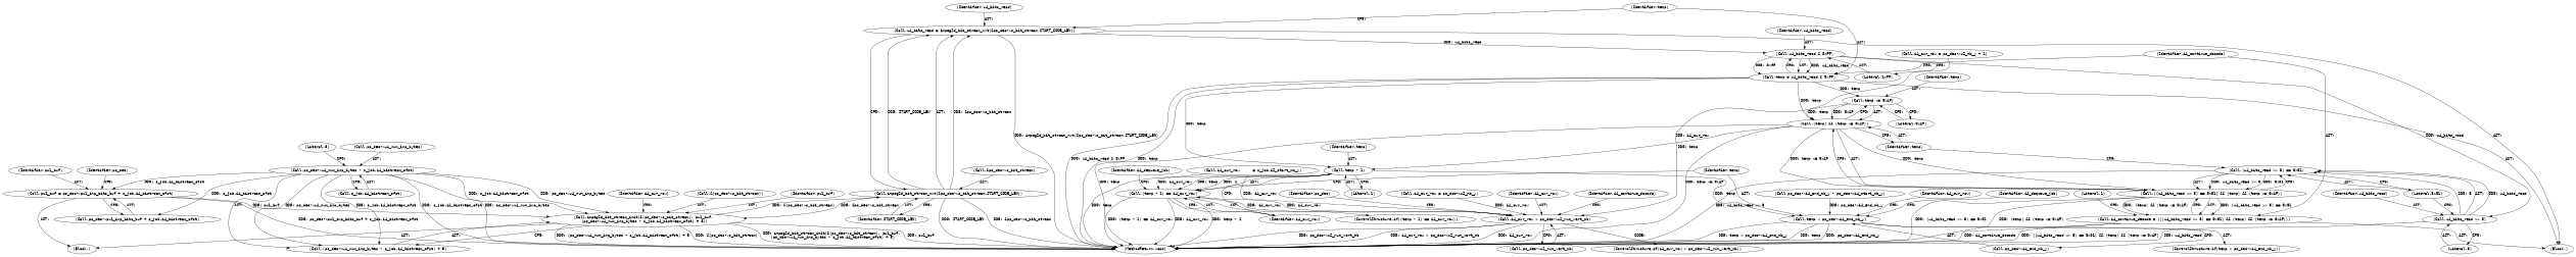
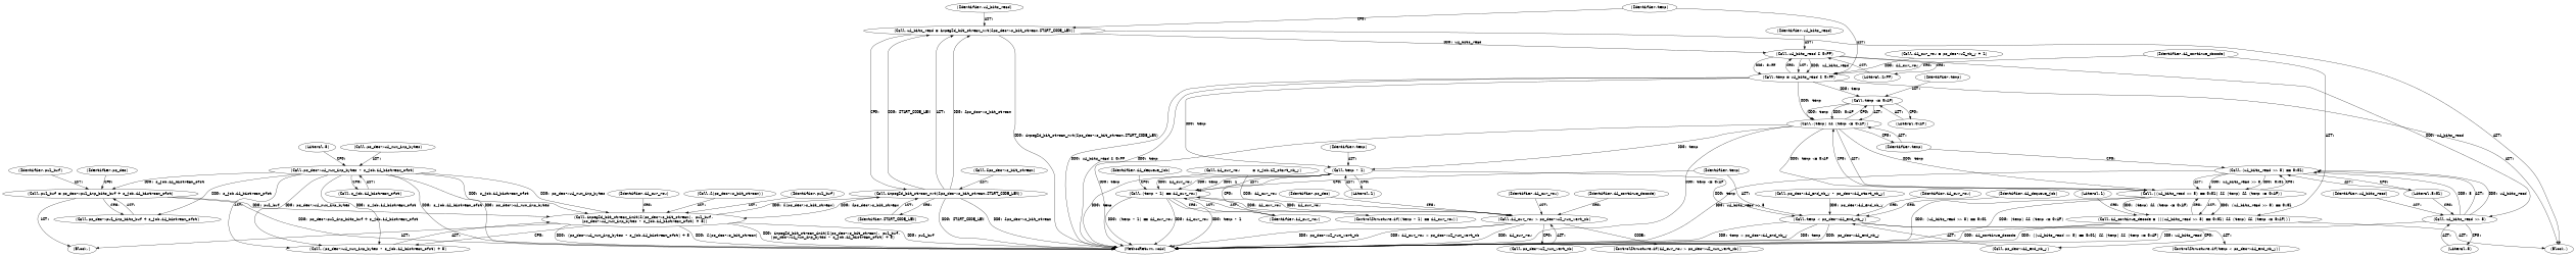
  digraph {
    fontname="DejaVu Sans Mono"
    node [fontname="DejaVu Sans Mono"]
    edge [fontname="DejaVu Sans Mono"]
    n1 [label="(Call,u4_bits_read & 0xFF)"]
    n2 [label="(Call,temp = u4_bits_read & 0xFF)"]
    n3 [label="(Call,u4_bits_read >> 8)"]
    n4 [label="(Literal,1xFF)"]
    n5 [label="(MethodReturn,void)"]
    n6 [label="(Block,)"]
    n7 [label="(Call,(temp) && (temp <= 0xAF))"]
    n8 [label="(Call,temp - 1)"]
    n9 [label="(Call,temp <= 0xAF)"]
    n10 [label="(Call,(u4_bits_read >> 8) == 0x01)"]
    n11 [label="(Literal,8)"]
    n12 [label="(Call,u4_bits_read = impeg2d_bit_stream_nxt(&ps_dec->s_bit_stream,START_CODE_LEN))"]
    n13 [label="(Call,impeg2d_bit_stream_nxt(&ps_dec->s_bit_stream,START_CODE_LEN))"]
    n14 [label="(Call,impeg2d_bit_stream_init(&(ps_dec->s_bit_stream), pu1_buf,\n (ps_dec->u4_num_inp_bytes - s_job.i4_bistream_ofst) + 8))"]
    n15 [label="(Identifier,START_CODE_LEN)"]
    n16 [label="(Call,(ps_dec->u4_num_inp_bytes - s_job.i4_bistream_ofst) + 8)"]
    n17 [label="(Block,)"]
    n18 [label="(Call,pu1_buf = ps_dec->pu1_inp_bits_buf + s_job.i4_bistream_ofst)"]
    n19 [label="(Call,ps_dec->pu1_inp_bits_buf + s_job.i4_bistream_ofst)"]
    n20 [label="(Call,ps_dec->u4_num_inp_bytes - s_job.i4_bistream_ofst)"]
    n21 [label="(Call,s_job.i4_bistream_ofst)"]
    n22 [label="(Call,((u4_bits_read >> 8) == 0x01) && (temp) && (temp <= 0xAF))"]
    n23 [label="(Identifier,temp)"]
    n24 [label="(Call,(temp - 1) == i4_cur_row)"]
    n25 [label="(Call,temp < ps_dec->i4_end_mb_y)"]
    n26 [label="(Literal,1)"]
    n27 [label="(Literal,0xAF)"]
    n28 [label="(Call,i4_continue_decode = (((u4_bits_read >> 8) == 0x01) && (temp) && (temp <= 0xAF)))"]
    n29 [label="(Literal,8x01)"]
    n30 [label="(Call,i4_cur_row > ps_dec->u2_num_vert_mb)"]
    n31 [label="(Identifier,i4_cur_row)"]
    n32 [label="(ControlStructure,if((temp - 1) == i4_cur_row))"]
    n33 [label="(ControlStructure,if(temp < ps_dec->i4_end_mb_y))"]
    n34 [label="(Call,ps_dec->i4_end_mb_y)"]
    n35 [label="(ControlStructure,if(i4_cur_row > ps_dec->u2_num_vert_mb))"]
    n36 [label="(Call,ps_dec->u2_num_vert_mb)"]
    n37 [label="(Identifier,i4_cur_row)"]
    n38 [label="(Identifier,ps_dec)"]
    n39 [label="(Call,ps_dec->i4_end_mb_y - ps_dec->i4_start_mb_y)"]
    n40 [label="(Identifier,pu1_buf)"]
-   n41 [label="(Call,i4_cur_row = ps_dec->u2_mb_y)"]
    n42 [label="(Literal,1)"]
    n43 [label="(Identifier,temp)"]
    n44 [label="(Identifier,u4_bits_read)"]
    n45 [label="(Identifier,temp)"]
    n46 [label="(Call,&ps_dec->s_bit_stream)"]
    n47 [label="(Identifier,ps_dec)"]
    n48 [label="(Identifier,temp)"]
    n49 [label="(Identifier,i4_cur_row)"]
    n50 [label="(Identifier,i4_dequeue_job)"]
    n51 [label="(Identifier,i4_cur_row)"]
    n52 [label="(Identifier,i4_dequeue_job)"]
    n53 [label="(Identifier,i4_continue_decode)"]
    n54 [label="(Call,i4_cur_row      = s_job.i2_start_mb_y)"]
    n55 [label="(Identifier,temp)"]
    n56 [label="(Call,&(ps_dec->s_bit_stream))"]
    n57 [label="(Call,ps_dec->u4_num_inp_bytes)"]
    n58 [label="(Identifier,u4_bits_read)"]
    n59 [label="(Identifier,i4_continue_decode)"]
    n60 [label="(Identifier,u4_bits_read)"]
    n61 [label="(Call,i4_cur_row = ps_dec->u2_mb_y + 1)"]
    n62 [label="(Identifier,pu1_buf)"]
    n63 [label="(Literal,8)"]
    n1 -> n2 [label="AST: "]
    n1 -> n2 [label="DDG: u4_bits_read"]
    n1 -> n2 [label="DDG: 0xFF"]
    n1 -> n3 [label="DDG: u4_bits_read"]
    n1 -> n4 [label="CFG: "]
    n2 -> n1 [label="CFG: "]
    n2 -> n5 [label="DDG: temp"]
    n2 -> n5 [label="DDG: u4_bits_read & 0xFF"]
    n2 -> n6 [label="AST: "]
    n2 -> n7 [label="DDG: temp"]
    n2 -> n8 [label="DDG: temp"]
    n2 -> n9 [label="DDG: temp"]
    n3 -> n5 [label="DDG: u4_bits_read"]
    n3 -> n10 [label="AST: "]
    n3 -> n10 [label="DDG: u4_bits_read"]
    n3 -> n10 [label="DDG: 8"]
    n3 -> n11 [label="CFG: "]
    n4 -> n1 [label="AST: "]
    n7 -> n5 [label="DDG: temp"]
    n7 -> n5 [label="DDG: temp <= 0xAF"]
    n7 -> n8 [label="DDG: temp"]
    n7 -> n9 [label="CFG: "]
    n7 -> n22 [label="AST: "]
    n7 -> n22 [label="DDG: temp"]
    n7 -> n22 [label="DDG: temp <= 0xAF"]
    n7 -> n23 [label="CFG: "]
    n8 -> n5 [label="DDG: temp"]
    n8 -> n24 [label="AST: "]
    n8 -> n24 [label="DDG: temp"]
    n8 -> n24 [label="DDG: 1"]
    n8 -> n25 [label="DDG: temp"]
    n8 -> n26 [label="CFG: "]
    n9 -> n7 [label="AST: "]
    n9 -> n7 [label="DDG: temp"]
    n9 -> n7 [label="DDG: 0xAF"]
    n9 -> n27 [label="CFG: "]
    n10 -> n5 [label="DDG: u4_bits_read >> 8"]
    n10 -> n22 [label="AST: "]
    n10 -> n22 [label="DDG: u4_bits_read >> 8"]
    n10 -> n22 [label="DDG: 0x01"]
    n10 -> n29 [label="CFG: "]
    n11 -> n3 [label="AST: "]
    n12 -> n1 [label="DDG: u4_bits_read"]
    n12 -> n5 [label="DDG: impeg2d_bit_stream_nxt(&ps_dec->s_bit_stream,START_CODE_LEN)"]
    n12 -> n6 [label="AST: "]
    n12 -> n13 [label="CFG: "]
    n13 -> n5 [label="DDG: START_CODE_LEN"]
    n13 -> n5 [label="DDG: &ps_dec->s_bit_stream"]
    n13 -> n12 [label="AST: "]
    n13 -> n12 [label="DDG: &ps_dec->s_bit_stream"]
    n13 -> n12 [label="DDG: START_CODE_LEN"]
    n13 -> n14 [label="DDG: &ps_dec->s_bit_stream"]
    n13 -> n15 [label="CFG: "]
    n14 -> n5 [label="DDG: pu1_buf"]
    n14 -> n5 [label="DDG: (ps_dec->u4_num_inp_bytes - s_job.i4_bistream_ofst) + 8"]
    n14 -> n5 [label="DDG: &(ps_dec->s_bit_stream)"]
    n14 -> n5 [label="DDG: impeg2d_bit_stream_init(&(ps_dec->s_bit_stream), pu1_buf,\n (ps_dec->u4_num_inp_bytes - s_job.i4_bistream_ofst) + 8)"]
    n14 -> n13 [label="DDG: &(ps_dec->s_bit_stream)"]
    n14 -> n16 [label="CFG: "]
    n14 -> n17 [label="AST: "]
    n15 -> n13 [label="AST: "]
    n16 -> n14 [label="AST: "]
    n18 -> n5 [label="DDG: ps_dec->pu1_inp_bits_buf + s_job.i4_bistream_ofst"]
    n18 -> n14 [label="DDG: pu1_buf"]
    n18 -> n17 [label="AST: "]
    n18 -> n19 [label="CFG: "]
    n19 -> n18 [label="AST: "]
    n20 -> n5 [label="DDG: s_job.i4_bistream_ofst"]
    n20 -> n5 [label="DDG: ps_dec->u4_num_inp_bytes"]
    n20 -> n14 [label="DDG: ps_dec->u4_num_inp_bytes"]
    n20 -> n14 [label="DDG: s_job.i4_bistream_ofst"]
    n20 -> n16 [label="AST: "]
    n20 -> n16 [label="DDG: ps_dec->u4_num_inp_bytes"]
    n20 -> n16 [label="DDG: s_job.i4_bistream_ofst"]
    n20 -> n18 [label="DDG: s_job.i4_bistream_ofst"]
    n20 -> n19 [label="DDG: s_job.i4_bistream_ofst"]
    n20 -> n21 [label="CFG: "]
    n21 -> n20 [label="AST: "]
    n22 -> n5 [label="DDG: (u4_bits_read >> 8) == 0x01"]
    n22 -> n5 [label="DDG: (temp) && (temp <= 0xAF)"]
    n22 -> n7 [label="CFG: "]
    n22 -> n10 [label="CFG: "]
    n22 -> n28 [label="AST: "]
    n22 -> n28 [label="DDG: (u4_bits_read >> 8) == 0x01"]
    n22 -> n28 [label="DDG: (temp) && (temp <= 0xAF)"]
    n23 -> n7 [label="AST: "]
    n23 -> n10 [label="CFG: "]
    n24 -> n5 [label="DDG: i4_cur_row"]
    n24 -> n5 [label="DDG: temp - 1"]
    n24 -> n5 [label="DDG: (temp - 1) == i4_cur_row"]
    n24 -> n30 [label="DDG: i4_cur_row"]
    n24 -> n31 [label="CFG: "]
    n24 -> n32 [label="AST: "]
    n25 -> n5 [label="DDG: temp < ps_dec->i4_end_mb_y"]
    n25 -> n5 [label="DDG: temp"]
    n25 -> n5 [label="DDG: ps_dec->i4_end_mb_y"]
    n25 -> n33 [label="AST: "]
    n25 -> n34 [label="CFG: "]
    n26 -> n8 [label="AST: "]
-   n27 -> n9 [label="CFG: "]
+   n27 -> n9 [label="AST: "]
    n28 -> n5 [label="DDG: i4_continue_decode"]
    n28 -> n5 [label="DDG: ((u4_bits_read >> 8) == 0x01) && (temp) && (temp <= 0xAF)"]
    n28 -> n6 [label="AST: "]
    n28 -> n22 [label="CFG: "]
    n29 -> n3 [label="CFG: "]
    n29 -> n10 [label="AST: "]
    n30 -> n5 [label="DDG: ps_dec->u2_num_vert_mb"]
    n30 -> n5 [label="DDG: i4_cur_row > ps_dec->u2_num_vert_mb"]
    n30 -> n5 [label="DDG: i4_cur_row"]
    n30 -> n24 [label="DDG: i4_cur_row"]
    n30 -> n35 [label="CODE: "]
    n30 -> n36 [label="CFG: "]
    n31 -> n8 [label="CFG: "]
    n31 -> n24 [label="AST: "]
    n34 -> n25 [label="AST: "]
    n36 -> n30 [label="AST: "]
    n37 -> n30 [label="AST: "]
    n38 -> n30 [label="CFG: "]
    n39 -> n25 [label="DDG: ps_dec->i4_end_mb_y"]
    n40 -> n18 [label="AST: "]
-   n41 -> n30 [label="DDG: i4_cur_row"]
    n42 -> n28 [label="CFG: "]
    n43 -> n9 [label="AST: "]
    n44 -> n1 [label="AST: "]
    n45 -> n24 [label="CFG: "]
    n45 -> n25 [label="AST: "]
    n46 -> n13 [label="AST: "]
    n47 -> n18 [label="CFG: "]
    n48 -> n2 [label="AST: "]
    n48 -> n12 [label="CFG: "]
    n49 -> n25 [label="CFG: "]
    n50 -> n24 [label="CFG: "]
    n51 -> n14 [label="CFG: "]
    n52 -> n25 [label="CFG: "]
    n53 -> n2 [label="CFG: "]
    n53 -> n28 [label="AST: "]
    n54 -> n24 [label="DDG: i4_cur_row"]
    n54 -> n30 [label="DDG: i4_cur_row"]
    n55 -> n8 [label="AST: "]
    n56 -> n14 [label="AST: "]
    n57 -> n20 [label="AST: "]
    n58 -> n12 [label="AST: "]
    n59 -> n30 [label="CFG: "]
    n60 -> n3 [label="AST: "]
-   n61 -> n30 [label="DDG: i4_cur_row"]
+   n61 -> n2 [label="DDG: i4_cur_row"]
    n62 -> n14 [label="AST: "]
    n63 -> n20 [label="CFG: "]
  }
